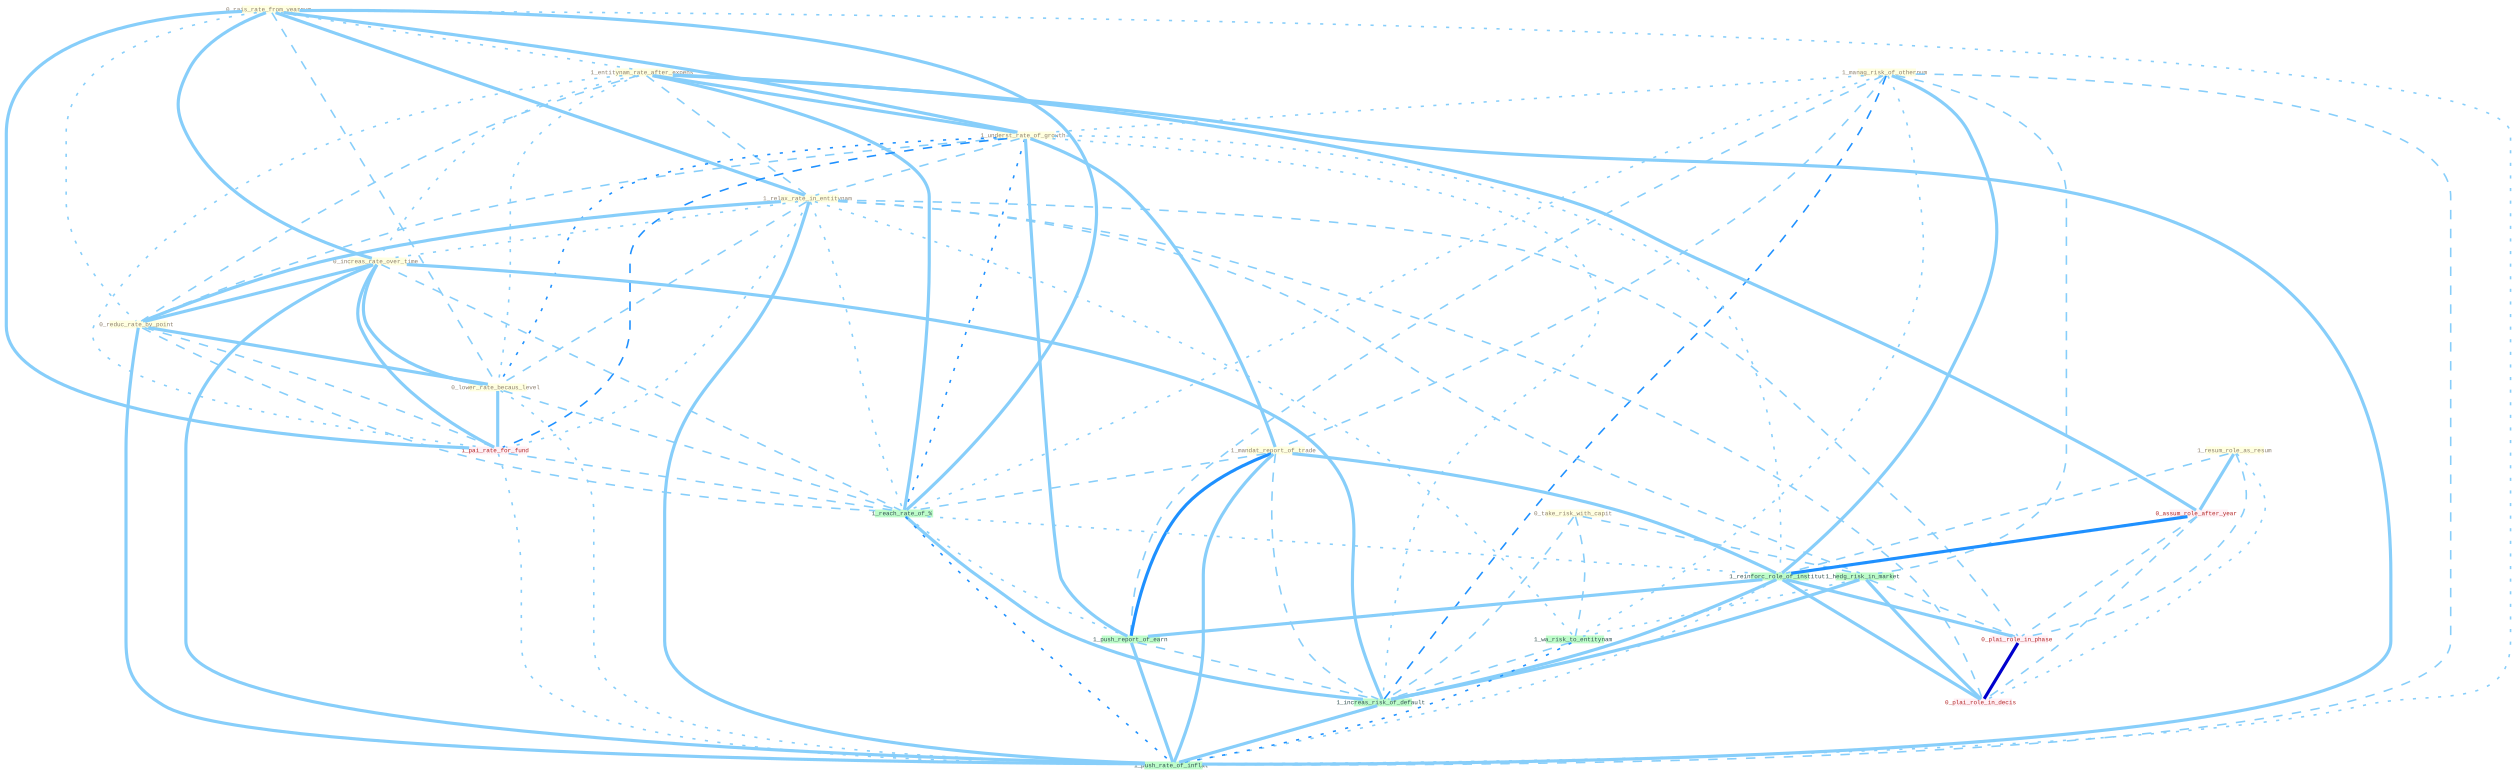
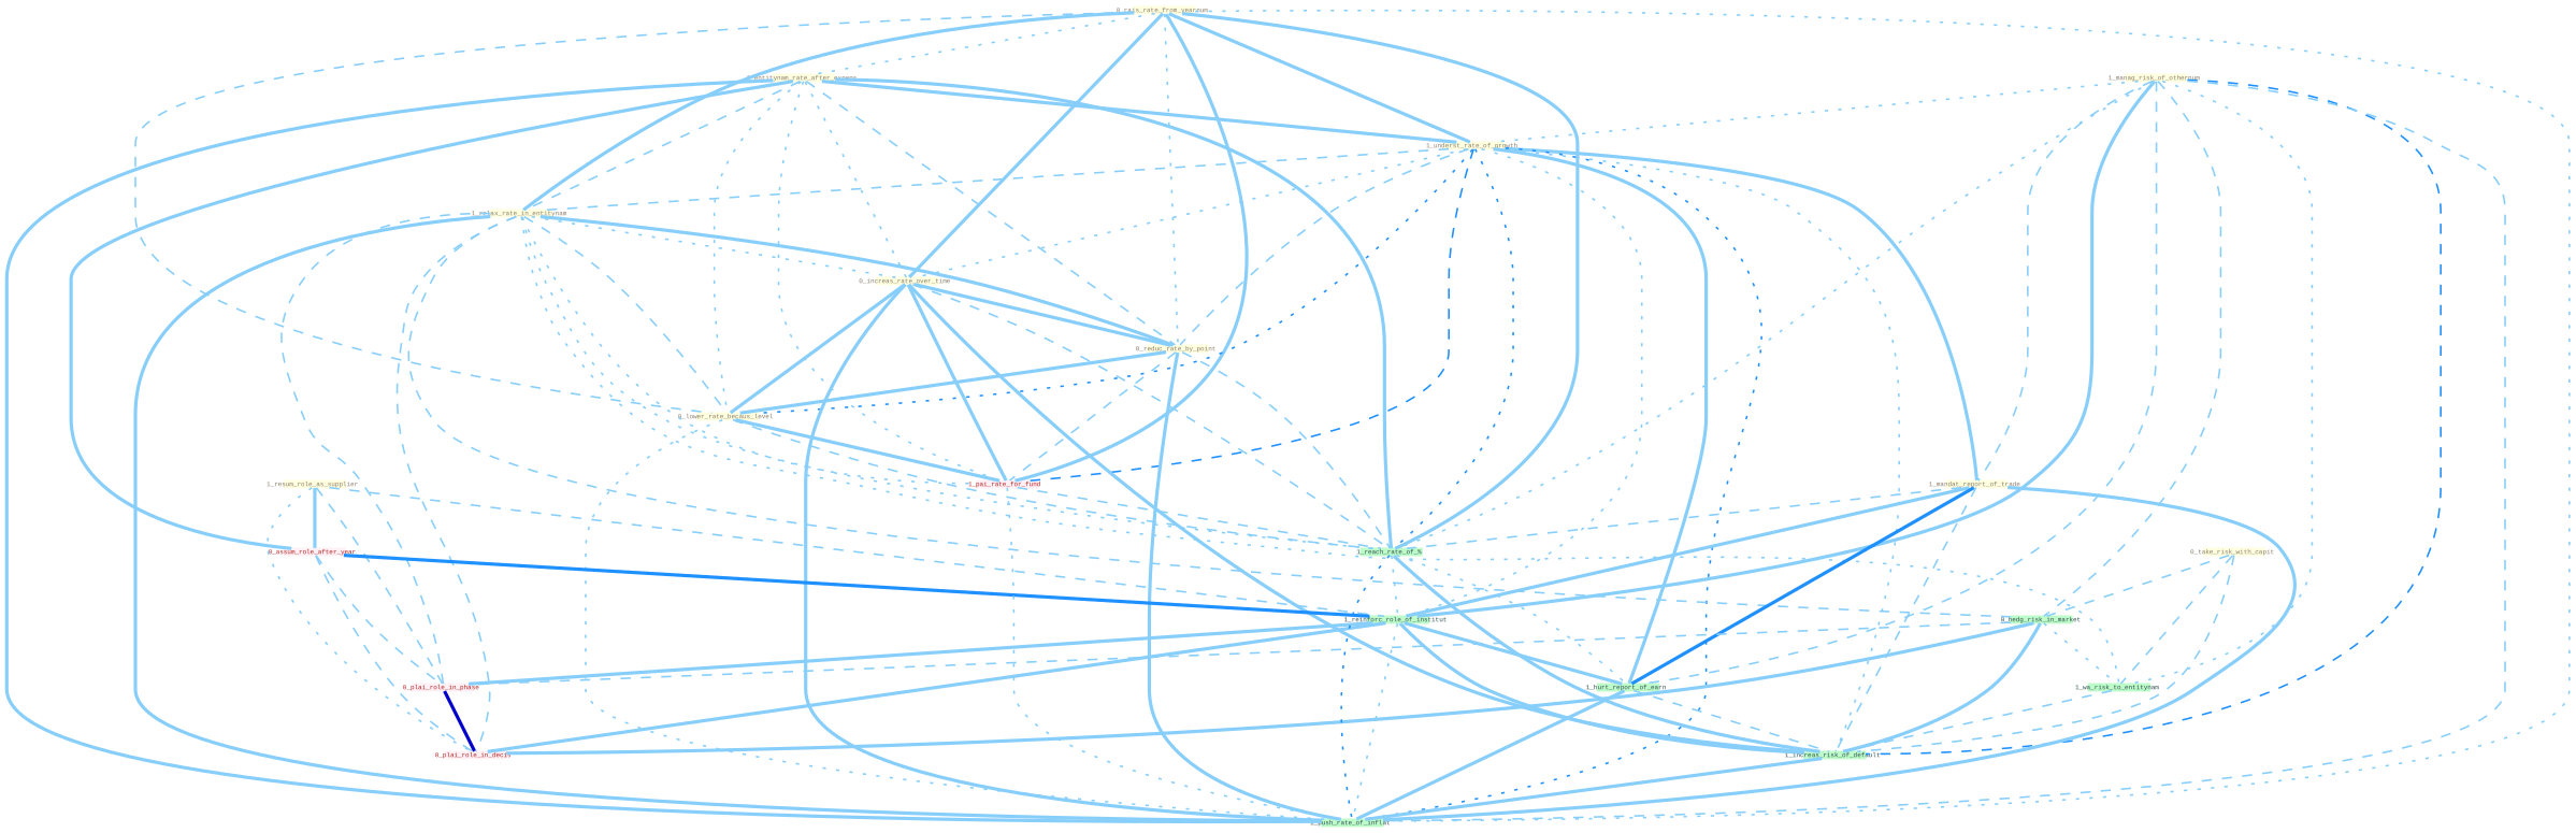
  graph {
    fontname="Liberation Mono"
    node [color="#ffffe0" fixedsize=true fontcolor="#8b7d6b" fontname="Liberation Mono" fontsize=4 shape=polygon style=filled]
    edge [color="#87cefa" fontname="Liberation Mono" style=bold w=1]
-   "1_resum_role_as_supplier " [height=.06 width=.5 label="1_resum_role_as_resum"]
+   "1_resum_role_as_supplier " [height=.06 width=.5]
    "1_manag_risk_of_othernum " [height=.06 width=.5]
    "0_rais_rate_from_yearnum " [height=.06 width=.5]
    "1_entitynam_rate_after_expens " [height=.06 width=.5]
    "1_underst_rate_of_growth " [height=.06 width=.5]
    "1_relax_rate_in_entitynam " [height=.06 width=.5]
    "1_mandat_report_of_trade " [height=.06 width=.5]
    "0_increas_rate_over_time " [height=.06 width=.5]
    "0_reduc_rate_by_point " [height=.06 width=.5]
    "0_lower_rate_becaus_level " [height=.06 width=.5]
    "0_take_risk_with_capit " [height=.06 width=.5]
    "0_assum_role_after_year " [color="#fff0f5" fontcolor="#b22222" height=.06 width=.5]
    "1_pai_rate_for_fund " [color="#fff0f5" fontcolor="#b22222" height=.06 width=.5]
    "0_plai_role_in_phase " [color="#fff0f5" fontcolor="#b22222" height=.06 width=.5]
    "0_plai_role_in_decis " [color="#fff0f5" fontcolor="#b22222" height=.06 width=.5]
    "1_reinforc_role_of_institut " [color="#BDFCC9" fontcolor="#2f4f4f" height=.06 width=.5]
-   "1_hedg_risk_in_market " [color="#BDFCC9" fontcolor="#2f4f4f" height=.06 width=.5]
+   "1_hedg_risk_in_market " [color="#BDFCC9" fontcolor="#2f4f4f" height=.06 width=.5 label="0_hedg_risk_in_market"]
    "1_reach_rate_of_% " [color="#BDFCC9" fontcolor="#2f4f4f" height=.06 width=.5]
    "1_wa_risk_to_entitynam " [color="#BDFCC9" fontcolor="#2f4f4f" height=.06 width=.5]
-   "1_hurt_report_of_earn " [color="#BDFCC9" fontcolor="#2f4f4f" height=.06 width=.5 label="1_push_report_of_earn"]
+   "1_hurt_report_of_earn " [color="#BDFCC9" fontcolor="#2f4f4f" height=.06 width=.5]
    "1_increas_risk_of_default " [color="#BDFCC9" fontcolor="#2f4f4f" height=.06 width=.5]
    "1_push_rate_of_inflat " [color="#BDFCC9" fontcolor="#2f4f4f" height=.06 width=.5]
    subgraph sub_1 {
      "1_resum_role_as_supplier "
      "1_manag_risk_of_othernum "
      "0_rais_rate_from_yearnum "
      "1_entitynam_rate_after_expens "
      "1_underst_rate_of_growth "
      "1_relax_rate_in_entitynam "
      "1_mandat_report_of_trade "
      "0_increas_rate_over_time "
      "0_reduc_rate_by_point "
      "0_lower_rate_becaus_level "
      "0_take_risk_with_capit "
    }
    subgraph sub_2 {
      "0_assum_role_after_year "
      "1_pai_rate_for_fund "
      "0_plai_role_in_phase "
      "0_plai_role_in_decis "
    }
    "1_resum_role_as_supplier " -- "0_assum_role_after_year "
    "1_resum_role_as_supplier " -- "0_plai_role_in_phase " [style=dashed]
    "1_resum_role_as_supplier " -- "0_plai_role_in_decis " [style=dotted]
    "1_resum_role_as_supplier " -- "1_reinforc_role_of_institut " [style=dashed]
    "1_manag_risk_of_othernum " -- "1_underst_rate_of_growth " [style=dotted]
    "1_manag_risk_of_othernum " -- "1_mandat_report_of_trade " [style=dashed]
    "1_manag_risk_of_othernum " -- "1_reinforc_role_of_institut "
    "1_manag_risk_of_othernum " -- "1_hedg_risk_in_market " [style=dashed]
    "1_manag_risk_of_othernum " -- "1_reach_rate_of_% " [style=dotted]
    "1_manag_risk_of_othernum " -- "1_wa_risk_to_entitynam " [style=dotted]
    "1_manag_risk_of_othernum " -- "1_hurt_report_of_earn " [style=dashed]
    "1_manag_risk_of_othernum " -- "1_increas_risk_of_default " [color="#1e90ff" style=dashed w=2]
    "1_manag_risk_of_othernum " -- "1_push_rate_of_inflat " [style=dashed]
    "0_rais_rate_from_yearnum " -- "1_entitynam_rate_after_expens " [style=dotted]
    "0_rais_rate_from_yearnum " -- "1_underst_rate_of_growth "
    "0_rais_rate_from_yearnum " -- "1_relax_rate_in_entitynam "
    "0_rais_rate_from_yearnum " -- "0_increas_rate_over_time "
    "0_rais_rate_from_yearnum " -- "0_reduc_rate_by_point " [style=dotted]
    "0_rais_rate_from_yearnum " -- "0_lower_rate_becaus_level " [style=dashed]
    "0_rais_rate_from_yearnum " -- "1_pai_rate_for_fund "
    "0_rais_rate_from_yearnum " -- "1_reach_rate_of_% "
    "0_rais_rate_from_yearnum " -- "1_push_rate_of_inflat " [style=dotted]
    "1_entitynam_rate_after_expens " -- "1_underst_rate_of_growth "
    "1_entitynam_rate_after_expens " -- "1_relax_rate_in_entitynam " [style=dashed]
    "1_entitynam_rate_after_expens " -- "0_increas_rate_over_time " [style=dotted]
    "1_entitynam_rate_after_expens " -- "0_reduc_rate_by_point " [style=dashed]
    "1_entitynam_rate_after_expens " -- "0_lower_rate_becaus_level " [style=dotted]
    "1_entitynam_rate_after_expens " -- "0_assum_role_after_year "
    "1_entitynam_rate_after_expens " -- "1_pai_rate_for_fund " [style=dotted]
    "1_entitynam_rate_after_expens " -- "1_reach_rate_of_% "
    "1_entitynam_rate_after_expens " -- "1_push_rate_of_inflat "
    "1_underst_rate_of_growth " -- "1_relax_rate_in_entitynam " [style=dashed]
    "1_underst_rate_of_growth " -- "1_mandat_report_of_trade "
+   "1_underst_rate_of_growth " -- "0_increas_rate_over_time " [style=dotted]
    "1_underst_rate_of_growth " -- "0_reduc_rate_by_point " [style=dashed]
    "1_underst_rate_of_growth " -- "0_lower_rate_becaus_level " [color="#1e90ff" style=dotted]
    "1_underst_rate_of_growth " -- "1_pai_rate_for_fund " [color="#1e90ff" style=dashed]
    "1_underst_rate_of_growth " -- "1_reinforc_role_of_institut " [style=dotted]
    "1_underst_rate_of_growth " -- "1_reach_rate_of_% " [color="#1e90ff" style=dotted w=2]
    "1_underst_rate_of_growth " -- "1_hurt_report_of_earn "
    "1_underst_rate_of_growth " -- "1_increas_risk_of_default " [style=dotted]
-   "1_wa_risk_to_entitynam " -- "1_push_rate_of_inflat " [color="#1e90ff" style=dotted w=2]
+   "1_underst_rate_of_growth " -- "1_push_rate_of_inflat " [color="#1e90ff" style=dotted w=2]
    "1_relax_rate_in_entitynam " -- "0_increas_rate_over_time " [style=dotted]
    "1_relax_rate_in_entitynam " -- "0_reduc_rate_by_point "
    "1_relax_rate_in_entitynam " -- "0_lower_rate_becaus_level " [style=dashed]
    "1_relax_rate_in_entitynam " -- "1_pai_rate_for_fund " [style=dotted]
    "1_relax_rate_in_entitynam " -- "0_plai_role_in_phase " [style=dashed]
    "1_relax_rate_in_entitynam " -- "0_plai_role_in_decis " [style=dashed]
    "1_relax_rate_in_entitynam " -- "1_hedg_risk_in_market " [style=dashed]
    "1_relax_rate_in_entitynam " -- "1_reach_rate_of_% " [style=dotted]
    "1_relax_rate_in_entitynam " -- "1_wa_risk_to_entitynam " [style=dotted]
    "1_relax_rate_in_entitynam " -- "1_push_rate_of_inflat "
    "1_mandat_report_of_trade " -- "1_reinforc_role_of_institut "
    "1_mandat_report_of_trade " -- "1_reach_rate_of_% " [style=dashed]
    "1_mandat_report_of_trade " -- "1_hurt_report_of_earn " [color="#1e90ff" w=2]
    "1_mandat_report_of_trade " -- "1_increas_risk_of_default " [style=dashed]
    "1_mandat_report_of_trade " -- "1_push_rate_of_inflat "
    "0_increas_rate_over_time " -- "0_reduc_rate_by_point "
    "0_increas_rate_over_time " -- "0_lower_rate_becaus_level "
    "0_increas_rate_over_time " -- "1_pai_rate_for_fund "
    "0_increas_rate_over_time " -- "1_reach_rate_of_% " [style=dashed]
    "0_increas_rate_over_time " -- "1_increas_risk_of_default "
    "0_increas_rate_over_time " -- "1_push_rate_of_inflat "
    "0_reduc_rate_by_point " -- "0_lower_rate_becaus_level "
    "0_reduc_rate_by_point " -- "1_pai_rate_for_fund " [style=dashed]
    "0_reduc_rate_by_point " -- "1_reach_rate_of_% " [style=dashed]
    "0_reduc_rate_by_point " -- "1_push_rate_of_inflat "
    "0_lower_rate_becaus_level " -- "1_pai_rate_for_fund "
    "0_lower_rate_becaus_level " -- "1_reach_rate_of_% " [style=dashed]
    "0_lower_rate_becaus_level " -- "1_push_rate_of_inflat " [style=dotted]
    "0_take_risk_with_capit " -- "1_hedg_risk_in_market " [style=dashed]
    "0_take_risk_with_capit " -- "1_wa_risk_to_entitynam " [style=dashed]
    "0_take_risk_with_capit " -- "1_increas_risk_of_default " [style=dashed]
    "0_assum_role_after_year " -- "0_plai_role_in_phase " [style=dashed]
    "0_assum_role_after_year " -- "0_plai_role_in_decis " [style=dashed]
    "0_assum_role_after_year " -- "1_reinforc_role_of_institut " [color="#1e90ff"]
    "1_pai_rate_for_fund " -- "1_reach_rate_of_% " [style=dashed]
    "1_pai_rate_for_fund " -- "1_push_rate_of_inflat " [style=dotted]
    "0_plai_role_in_phase " -- "0_plai_role_in_decis " [color="#0000cd" w=3]
    "1_reinforc_role_of_institut " -- "0_plai_role_in_phase "
    "1_reinforc_role_of_institut " -- "0_plai_role_in_decis "
    "1_reinforc_role_of_institut " -- "1_hurt_report_of_earn "
    "1_reinforc_role_of_institut " -- "1_increas_risk_of_default "
    "1_reinforc_role_of_institut " -- "1_push_rate_of_inflat " [style=dotted]
    "1_hedg_risk_in_market " -- "0_plai_role_in_phase " [style=dashed]
    "1_hedg_risk_in_market " -- "0_plai_role_in_decis "
    "1_hedg_risk_in_market " -- "1_wa_risk_to_entitynam " [style=dotted]
    "1_hedg_risk_in_market " -- "1_increas_risk_of_default "
    "1_reach_rate_of_% " -- "1_reinforc_role_of_institut " [style=dotted]
    "1_reach_rate_of_% " -- "1_hurt_report_of_earn " [style=dotted]
    "1_reach_rate_of_% " -- "1_increas_risk_of_default "
    "1_reach_rate_of_% " -- "1_push_rate_of_inflat " [color="#1e90ff" style=dotted w=2]
    "1_wa_risk_to_entitynam " -- "1_increas_risk_of_default " [style=dashed]
    "1_hurt_report_of_earn " -- "1_increas_risk_of_default " [style=dashed]
    "1_hurt_report_of_earn " -- "1_push_rate_of_inflat "
    "1_increas_risk_of_default " -- "1_push_rate_of_inflat "
  }
